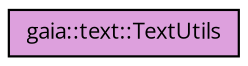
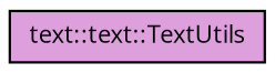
  digraph {
    rankdir=LR
    fontname="Open Sans"
-   n1 [color=black fillcolor=plum fontname="Open Sans" fontsize=10 height=0.2 label="gaia::text::TextUtils" shape=record style=filled width=0.4]
+   n1 [color=black fillcolor=plum fontname="Open Sans" fontsize=10 height=0.2 label="text::text::TextUtils" shape=record style=filled width=0.4]
  }
